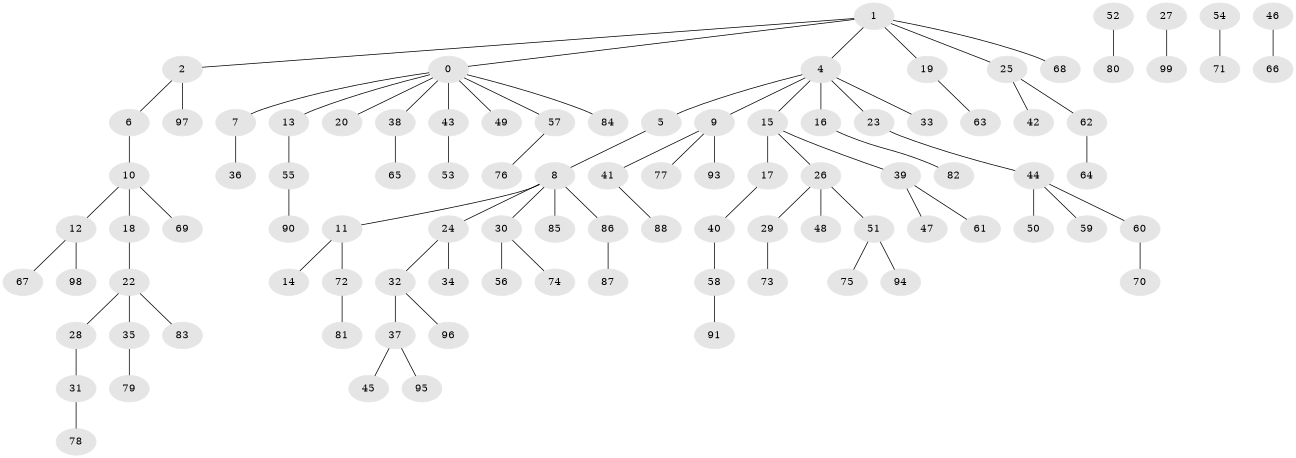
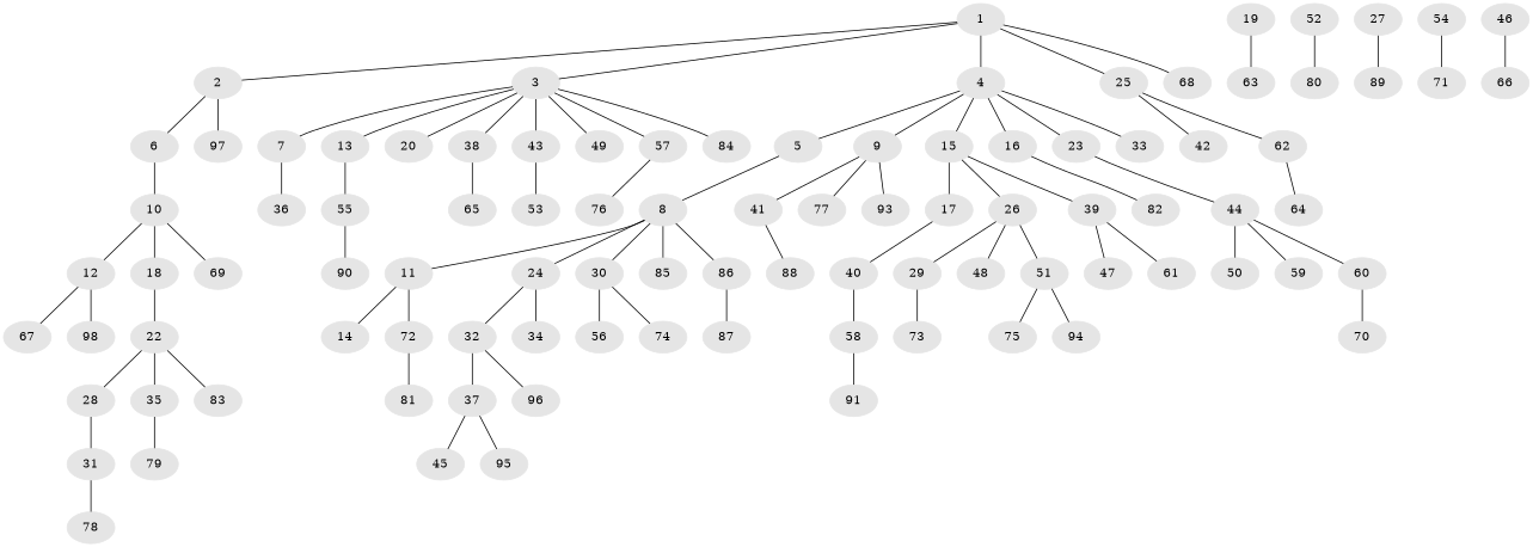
  graph {
    node [color=gray90 style=filled]
    1
    2
-   3 [label=0]
+   3
    4
    19
    25
    68
    6
    97
    7
    13
    20
    38
    43
    49
    57
    84
    5
    9
    15
    16
    23
    33
    63
    42
    62
    10
    36
    55
    65
    53
    76
    8
    41
    77
    93
    17
    26
    39
    82
    44
    52
    80
    11
    24
    30
    85
    86
    12
    18
    69
    14
    72
    32
    34
    56
    74
    87
    88
    67
    n61 [label=98]
    22
    81
    90
    40
    29
    48
    51
    47
    61
    27
-   89 [label=99]
+   89
    58
    28
    35
    83
    54
    71
    31
    79
    50
    59
    60
    37
    96
    64
    73
    75
    94
    78
    45
    95
    46
    66
    91
    70
    1 -- 2
    1 -- 3
    1 -- 4
-   1 -- 19
    1 -- 25
    1 -- 68
    2 -- 6
    2 -- 97
    3 -- 7
    3 -- 13
    3 -- 20
    3 -- 38
    3 -- 43
    3 -- 49
    3 -- 57
    3 -- 84
    4 -- 5
    4 -- 9
    4 -- 15
    4 -- 16
    4 -- 23
    4 -- 33
    19 -- 63
    25 -- 42
    25 -- 62
    6 -- 10
    7 -- 36
    13 -- 55
    38 -- 65
    43 -- 53
    57 -- 76
    5 -- 8
    9 -- 41
    9 -- 77
    9 -- 93
    15 -- 17
    15 -- 26
    15 -- 39
    16 -- 82
    23 -- 44
    62 -- 64
    10 -- 12
    10 -- 18
    10 -- 69
    55 -- 90
    8 -- 11
    8 -- 24
    8 -- 30
    8 -- 85
    8 -- 86
    41 -- 88
    17 -- 40
    26 -- 29
    26 -- 48
    26 -- 51
    39 -- 47
    39 -- 61
    44 -- 50
    44 -- 59
    44 -- 60
    52 -- 80
    11 -- 14
    11 -- 72
    24 -- 32
    24 -- 34
    30 -- 56
    30 -- 74
    86 -- 87
    12 -- 67
    12 -- n61
    18 -- 22
    72 -- 81
    32 -- 37
    32 -- 96
    22 -- 28
    22 -- 35
    22 -- 83
    40 -- 58
    29 -- 73
    51 -- 75
    51 -- 94
    27 -- 89
    58 -- 91
    28 -- 31
    35 -- 79
    54 -- 71
    31 -- 78
    60 -- 70
    37 -- 45
    37 -- 95
    46 -- 66
  }
